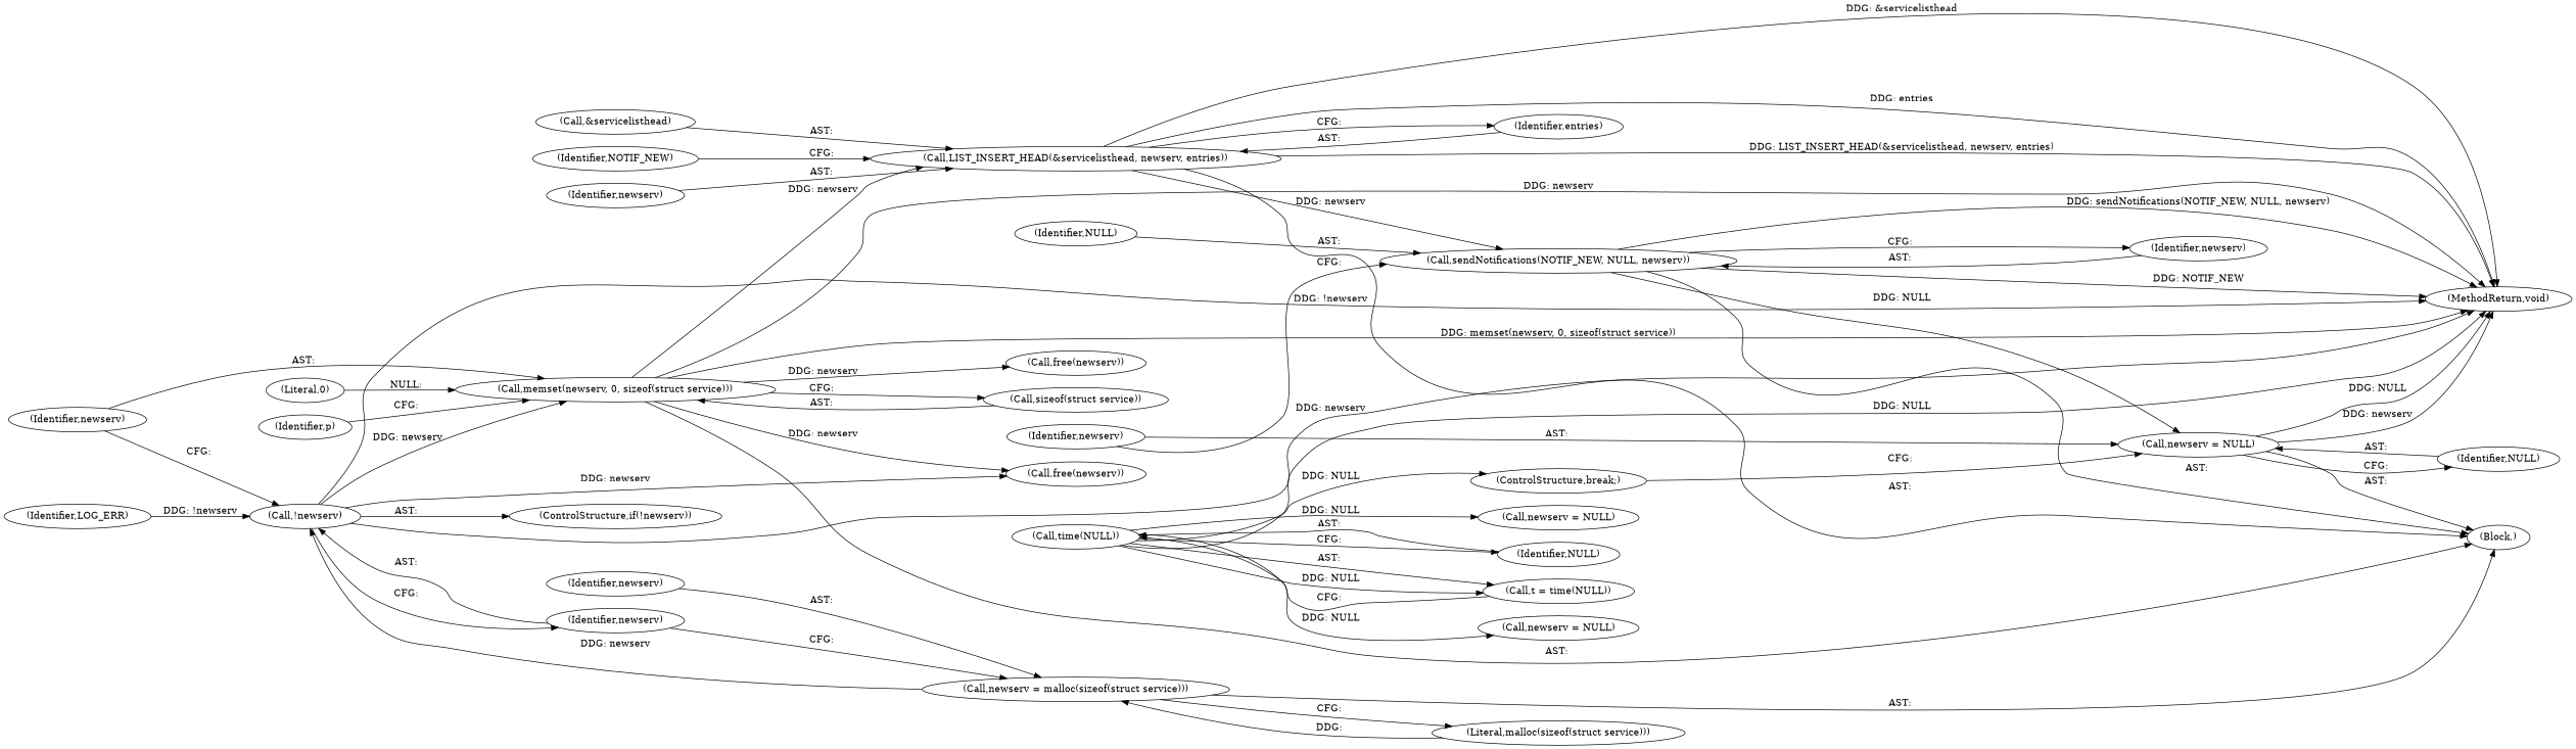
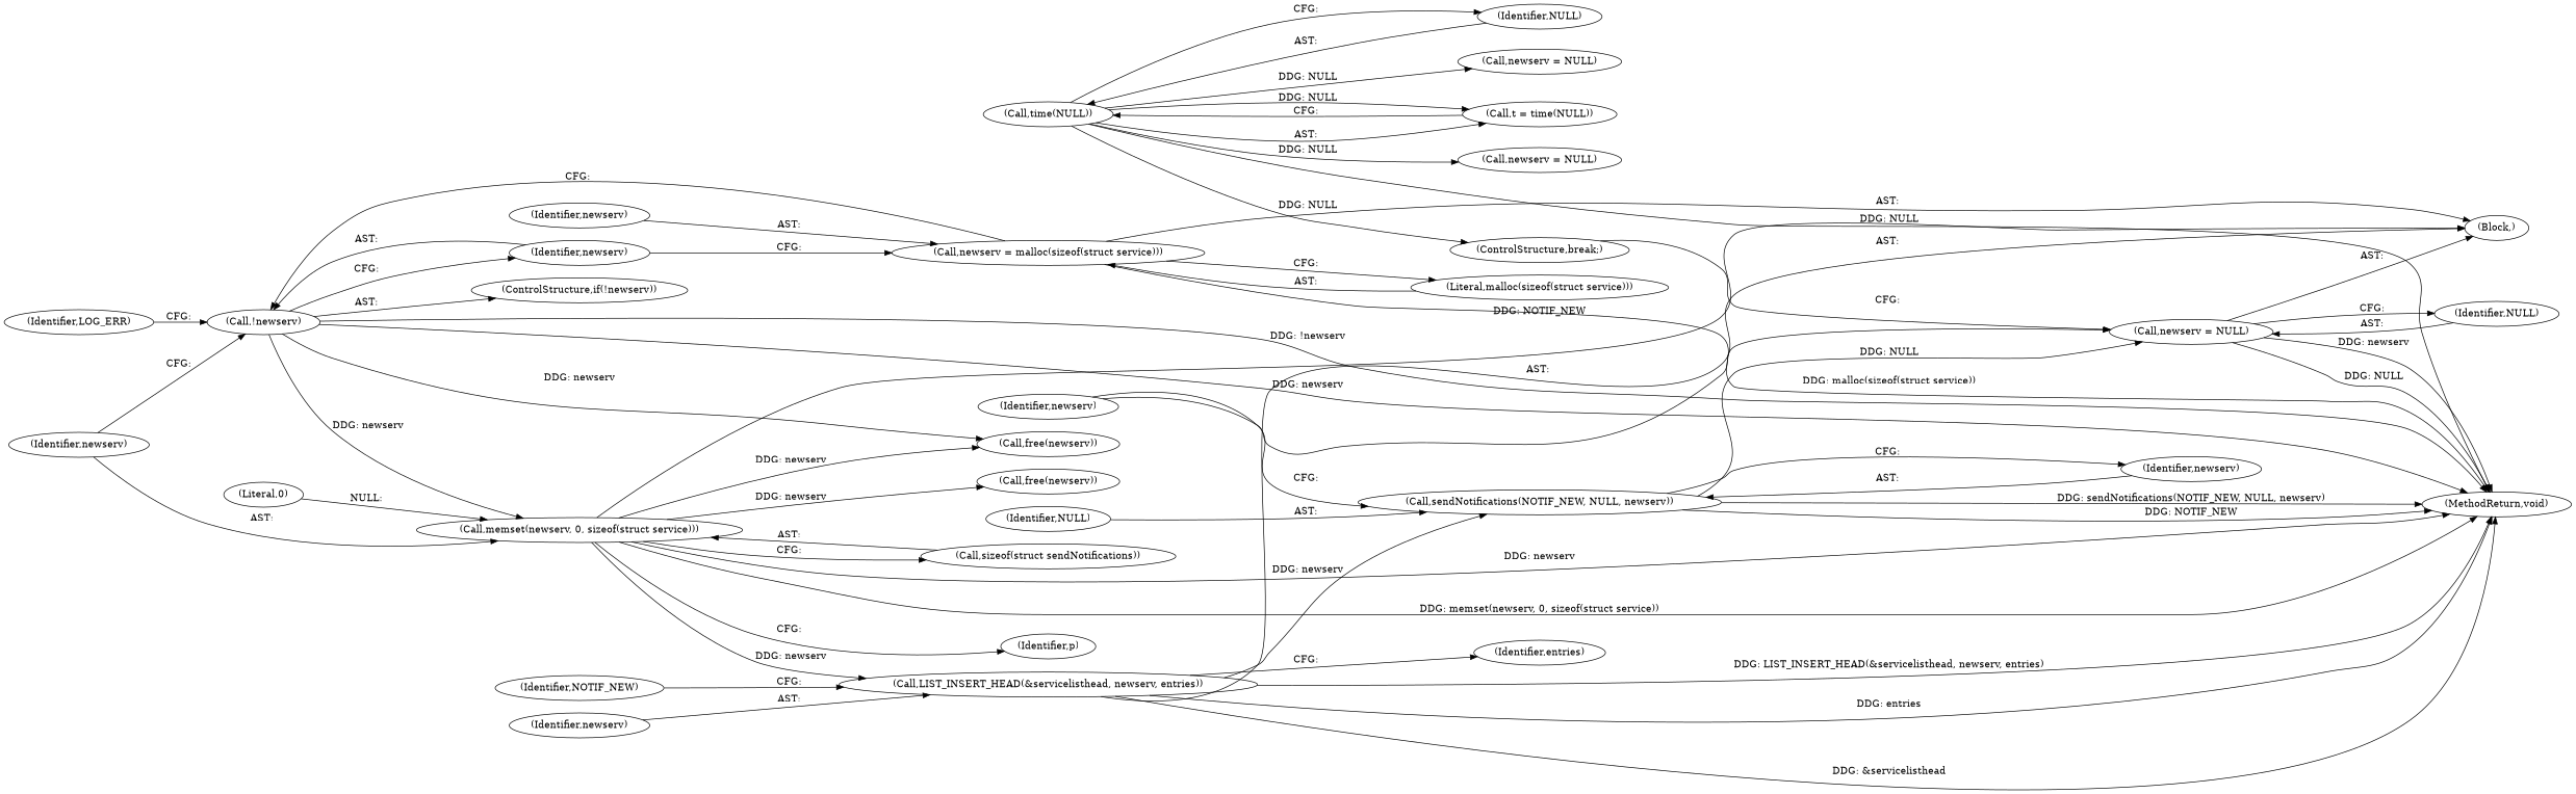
  digraph {
    rankdir=LR
    n1 [label="(Call,sendNotifications(NOTIF_NEW, NULL, newserv))"]
    n2 [label="(Call,newserv = NULL)"]
    n3 [label="(MethodReturn,void)"]
    n4 [label="(Identifier,newserv)"]
    n5 [label="(Block,)"]
    n6 [label="(Identifier,NULL)"]
    n7 [label="(Call,time(NULL))"]
    n8 [label="(Identifier,NULL)"]
    n9 [label="(Call,newserv = NULL)"]
    n10 [label="(Call,t = time(NULL))"]
    n11 [label="(Call,newserv = NULL)"]
    n12 [label="(ControlStructure,break;)"]
    n13 [label="(Call,LIST_INSERT_HEAD(&servicelisthead, newserv, entries))"]
    n14 [label="(Identifier,entries)"]
    n15 [label="(Call,memset(newserv, 0, sizeof(struct service)))"]
    n16 [label="(Call,free(newserv))"]
-   n17 [label="(Call,sizeof(struct service))"]
+   n17 [label="(Call,sizeof(struct sendNotifications))"]
    n18 [label="(Call,free(newserv))"]
    n19 [label="(Call,!newserv)"]
    n20 [label="(Identifier,newserv)"]
    n21 [label="(ControlStructure,if(!newserv))"]
    n22 [label="(Call,newserv = malloc(sizeof(struct service)))"]
    n23 [label="(Literal,malloc(sizeof(struct service)))"]
    n24 [label="(Identifier,newserv)"]
-   n25 [label="(Call,&servicelisthead)"]
    n26 [label="(Identifier,newserv)"]
    n27 [label="(Identifier,newserv)"]
    n28 [label="(Literal,0)"]
    n29 [label="(Identifier,newserv)"]
    n30 [label="(Identifier,p)"]
    n31 [label="(Identifier,LOG_ERR)"]
    n32 [label="(Identifier,NULL)"]
    n33 [label="(Identifier,NOTIF_NEW)"]
    n1 -> n2 [label="DDG: NULL"]
    n1 -> n3 [label="DDG: sendNotifications(NOTIF_NEW, NULL, newserv)"]
    n1 -> n3 [label="DDG: NOTIF_NEW"]
    n1 -> n4 [label="CFG: "]
-   n1 -> n5 [label="AST: "]
    n2 -> n3 [label="DDG: newserv"]
    n2 -> n3 [label="DDG: NULL"]
    n2 -> n5 [label="AST: "]
    n2 -> n6 [label="CFG: "]
    n4 -> n1 [label="AST: "]
    n6 -> n2 [label="AST: "]
    n7 -> n3 [label="DDG: NULL"]
    n7 -> n8 [label="CFG: "]
    n7 -> n9 [label="DDG: NULL"]
    n7 -> n10 [label="AST: "]
    n7 -> n10 [label="DDG: NULL"]
    n7 -> n11 [label="DDG: NULL"]
    n7 -> n12 [label="DDG: NULL"]
    n8 -> n7 [label="AST: "]
    n10 -> n7 [label="CFG: "]
    n12 -> n2 [label="CFG: "]
    n13 -> n1 [label="DDG: newserv"]
    n13 -> n3 [label="DDG: LIST_INSERT_HEAD(&servicelisthead, newserv, entries)"]
    n13 -> n3 [label="DDG: &servicelisthead"]
    n13 -> n3 [label="DDG: entries"]
    n13 -> n5 [label="AST: "]
    n13 -> n14 [label="CFG: "]
-   n14 -> n13 [label="AST: "]
    n15 -> n3 [label="DDG: newserv"]
    n15 -> n3 [label="DDG: memset(newserv, 0, sizeof(struct service))"]
-   n15 -> n5 [label="AST: "]
+   n15 -> n5 [label="DDG: NOTIF_NEW"]
    n15 -> n13 [label="DDG: newserv"]
    n15 -> n16 [label="DDG: newserv"]
    n15 -> n17 [label="CFG: "]
    n15 -> n18 [label="DDG: newserv"]
    n17 -> n15 [label="AST: "]
    n19 -> n3 [label="DDG: !newserv"]
    n19 -> n3 [label="DDG: newserv"]
    n19 -> n15 [label="DDG: newserv"]
    n19 -> n18 [label="DDG: newserv"]
    n19 -> n20 [label="CFG: "]
    n19 -> n21 [label="AST: "]
    n20 -> n19 [label="AST: "]
    n20 -> n22 [label="CFG: "]
+   n22 -> n3 [label="DDG: malloc(sizeof(struct service))"]
    n22 -> n5 [label="AST: "]
-   n22 -> n19 [label="DDG: newserv"]
+   n22 -> n19 [label="CFG: "]
    n22 -> n23 [label="CFG: "]
-   n23 -> n22 [label="DDG: "]
+   n23 -> n22 [label="AST: "]
    n24 -> n13 [label="AST: "]
-   n25 -> n13 [label="AST: "]
    n26 -> n22 [label="AST: "]
    n27 -> n15 [label="AST: "]
    n27 -> n19 [label="CFG: "]
    n28 -> n15 [label="NULL: "]
    n29 -> n1 [label="CFG: "]
    n29 -> n2 [label="AST: "]
-   n30 -> n15 [label="CFG: "]
-   n31 -> n19 [label="DDG: !newserv"]
+   n15 -> n30 [label="CFG: "]
+   n31 -> n19 [label="CFG: "]
    n32 -> n1 [label="AST: "]
    n33 -> n13 [label="CFG: "]
  }
